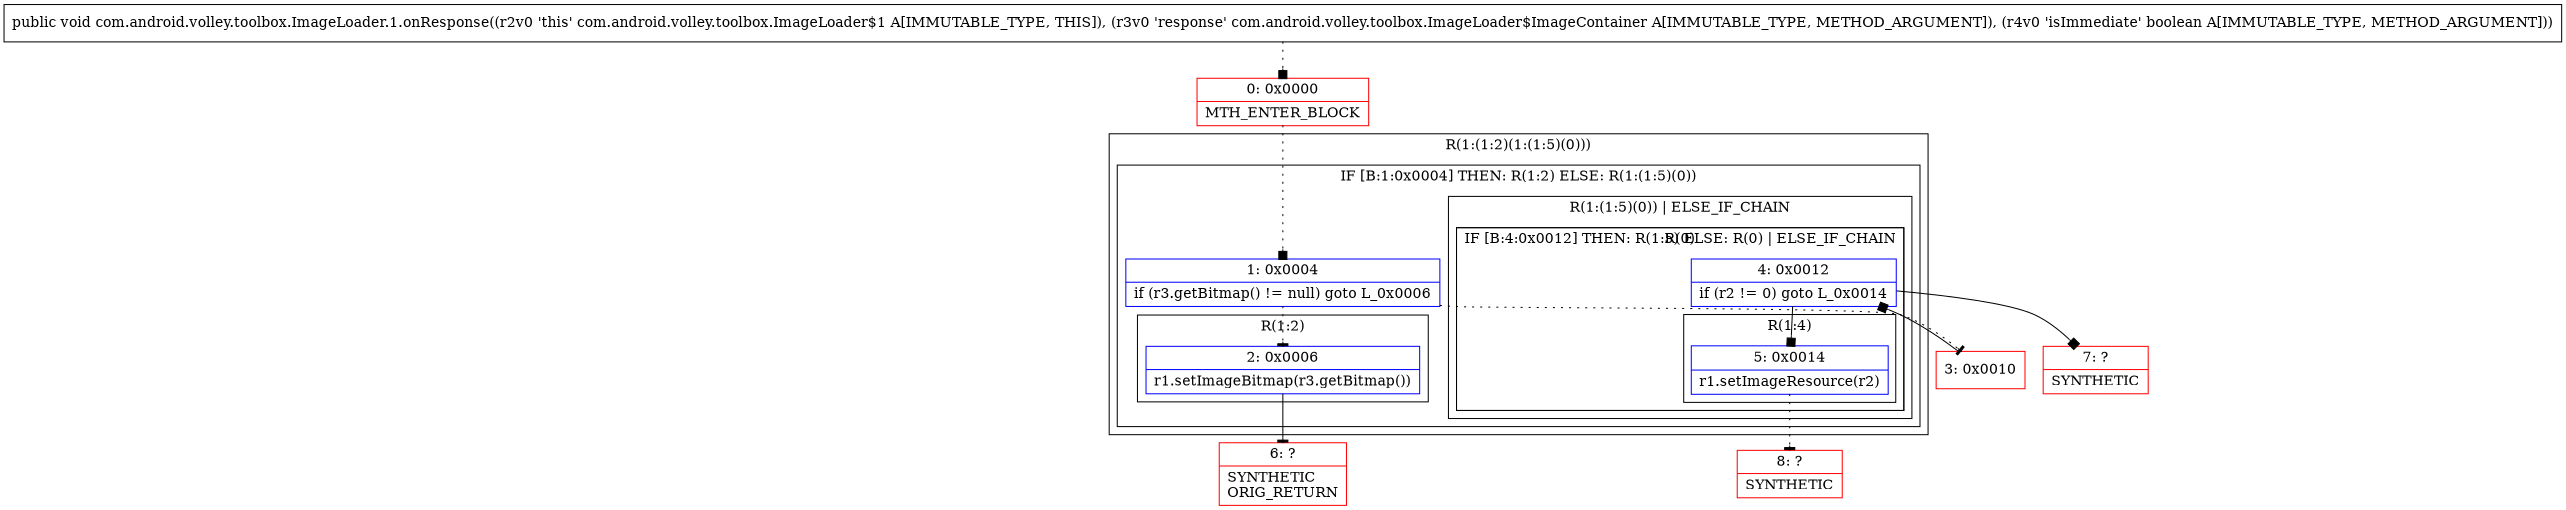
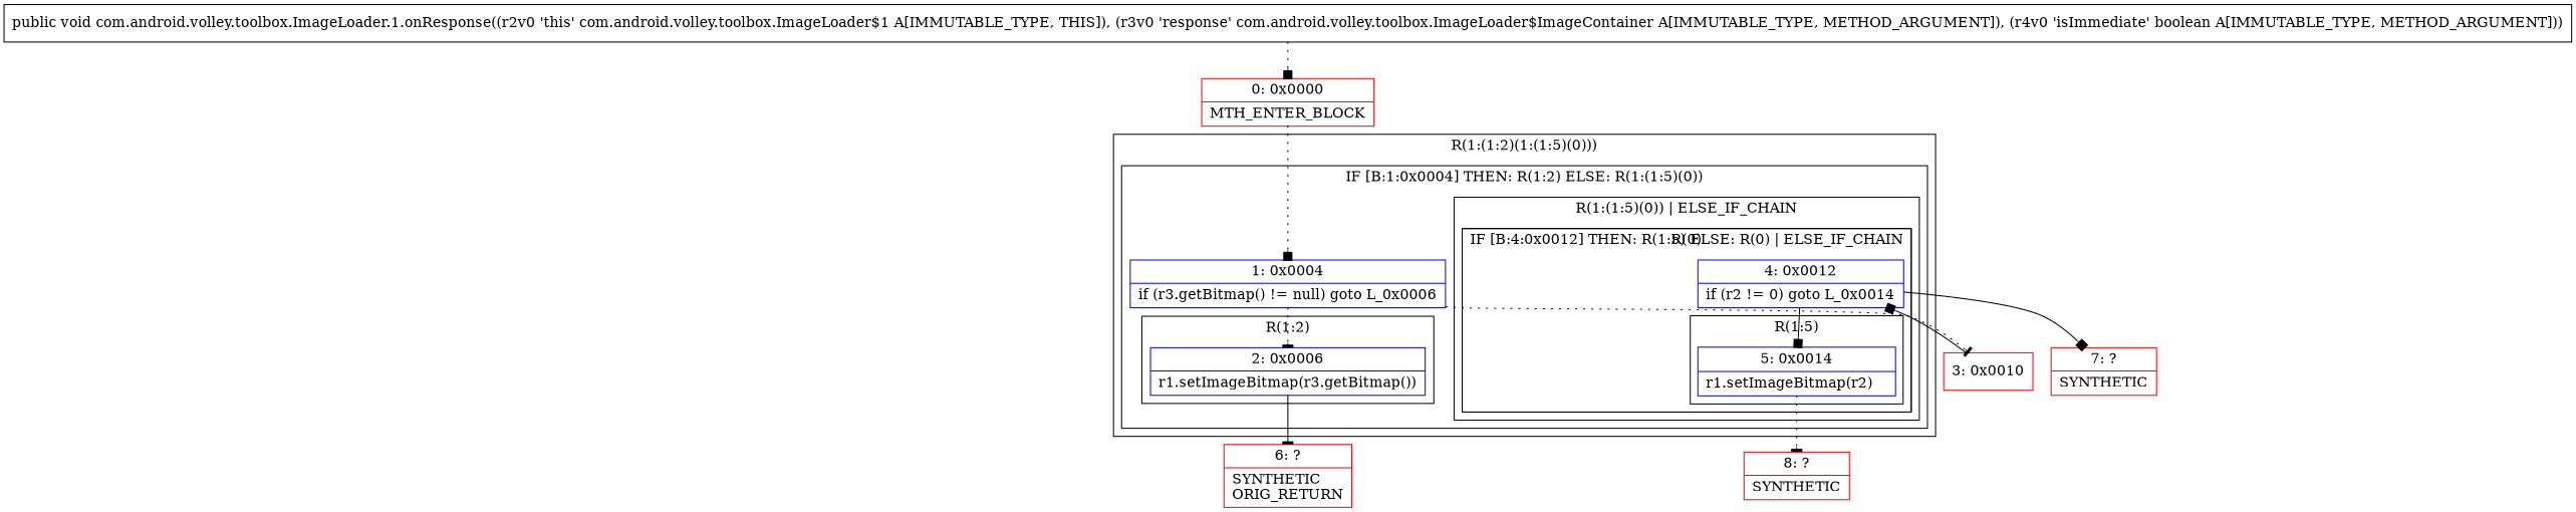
  digraph {
    node [color=red shape=record]
    edge [arrowhead=box style=dotted]
    n1 [color=blue label="{2\:\ 0x0006|r1.setImageBitmap(r3.getBitmap())\l}"]
-   n2 [color=blue label="{5\:\ 0x0014|r1.setImageResource(r2)\l}"]
+   n2 [color=blue label="{5\:\ 0x0014|r1.setImageBitmap(r2)\l}"]
    n3 [color=blue label="{4\:\ 0x0012|if (r2 != 0) goto L_0x0014\l}"]
    n4 [color=blue label="{1\:\ 0x0004|if (r3.getBitmap() != null) goto L_0x0006\l}"]
    n5 [label="{6\:\ ?|SYNTHETIC\lORIG_RETURN\l}"]
    n6 [label="{8\:\ ?|SYNTHETIC\l}"]
    n7 [label="{7\:\ ?|SYNTHETIC\l}"]
    n8 [label="{3\:\ 0x0010}"]
    n9 [label="{0\:\ 0x0000|MTH_ENTER_BLOCK\l}"]
    n10 [label="{public void com.android.volley.toolbox.ImageLoader.1.onResponse((r2v0 'this' com.android.volley.toolbox.ImageLoader$1 A[IMMUTABLE_TYPE, THIS]), (r3v0 'response' com.android.volley.toolbox.ImageLoader$ImageContainer A[IMMUTABLE_TYPE, METHOD_ARGUMENT]), (r4v0 'isImmediate' boolean A[IMMUTABLE_TYPE, METHOD_ARGUMENT])) }" color=""]
    subgraph cluster_1 {
      label="R(1:(1:2)(1:(1:5)(0)))"
      subgraph cluster_2 {
        label="IF [B:1:0x0004] THEN: R(1:2) ELSE: R(1:(1:5)(0))"
        n4
        subgraph cluster_3 {
          label="R(1:2)"
          n1
        }
        subgraph cluster_4 {
          label="R(1:(1:5)(0)) | ELSE_IF_CHAIN\l"
          subgraph cluster_5 {
            label="IF [B:4:0x0012] THEN: R(1:5) ELSE: R(0) | ELSE_IF_CHAIN\l"
            n3
            subgraph cluster_6 {
-             label="R(1:4)"
+             label="R(1:5)"
              n2
            }
            subgraph cluster_7 {
              label="R(0)"
            }
          }
        }
      }
    }
    n1 -> n5 [arrowhead=tee style=solid]
    n2 -> n6 [arrowhead=tee]
    n3 -> n2 [style=solid]
    n3 -> n7 [style=solid]
    n4 -> n1 [arrowhead=tee]
    n4 -> n8 [arrowhead=tee]
    n8 -> n3 [style=solid]
    n9 -> n4
    n10 -> n9
  }
